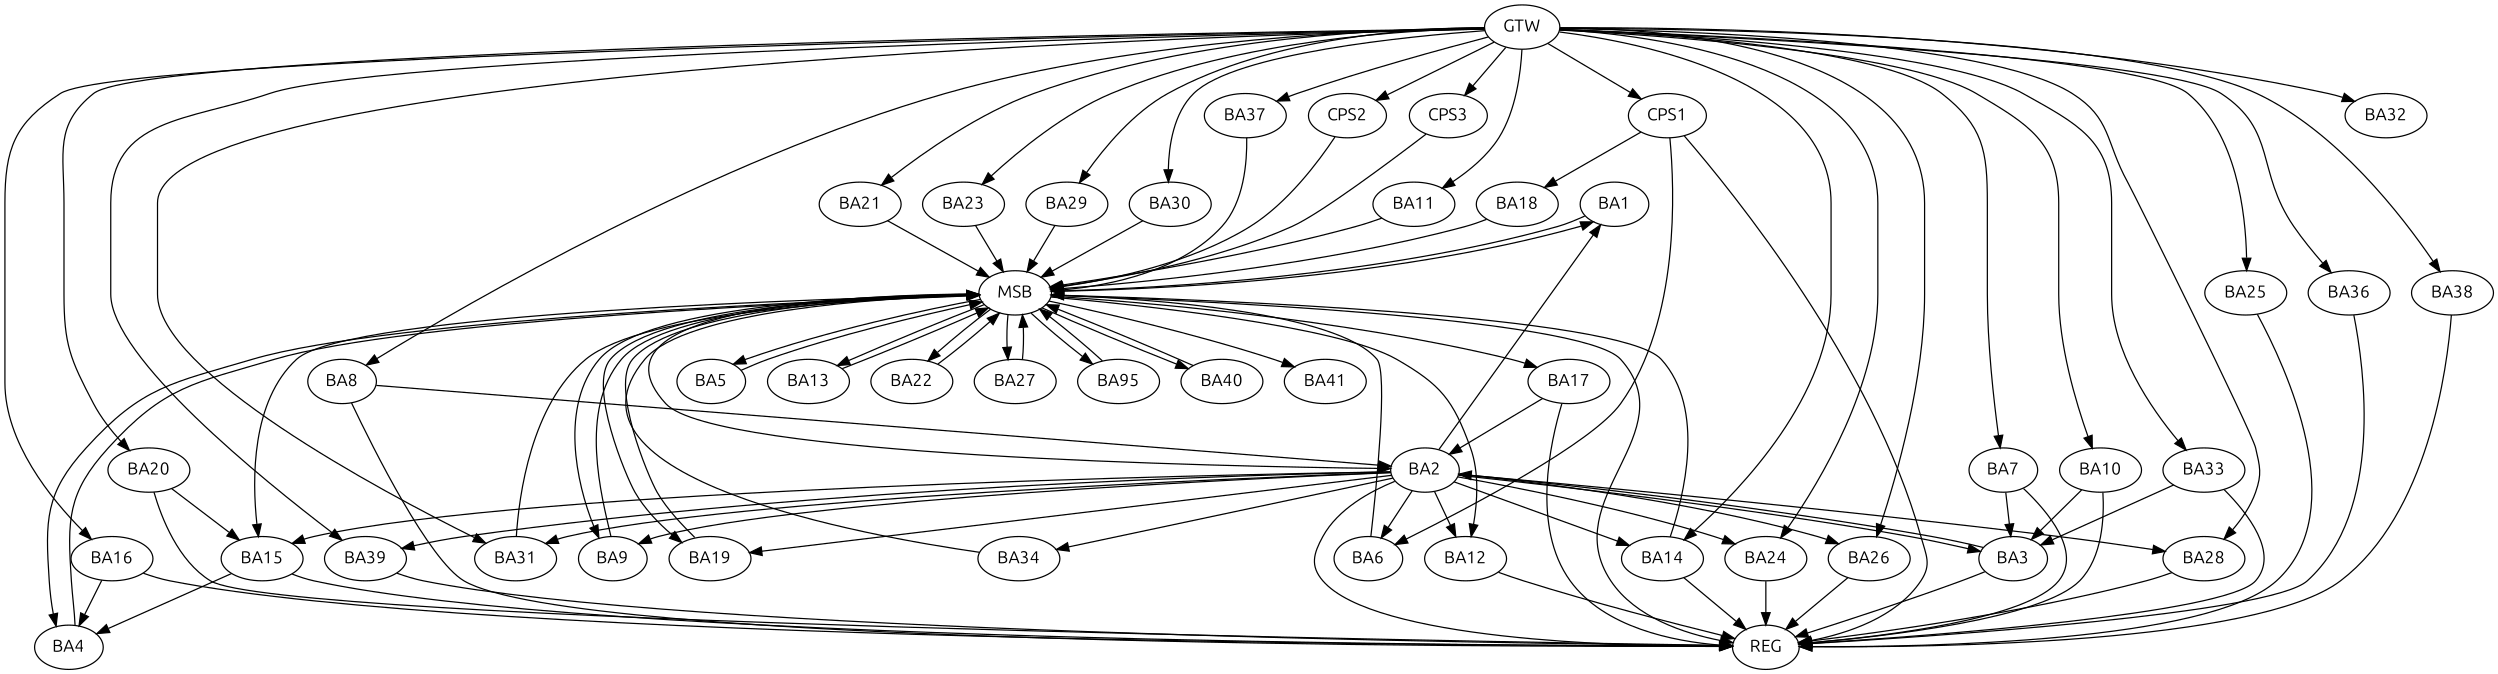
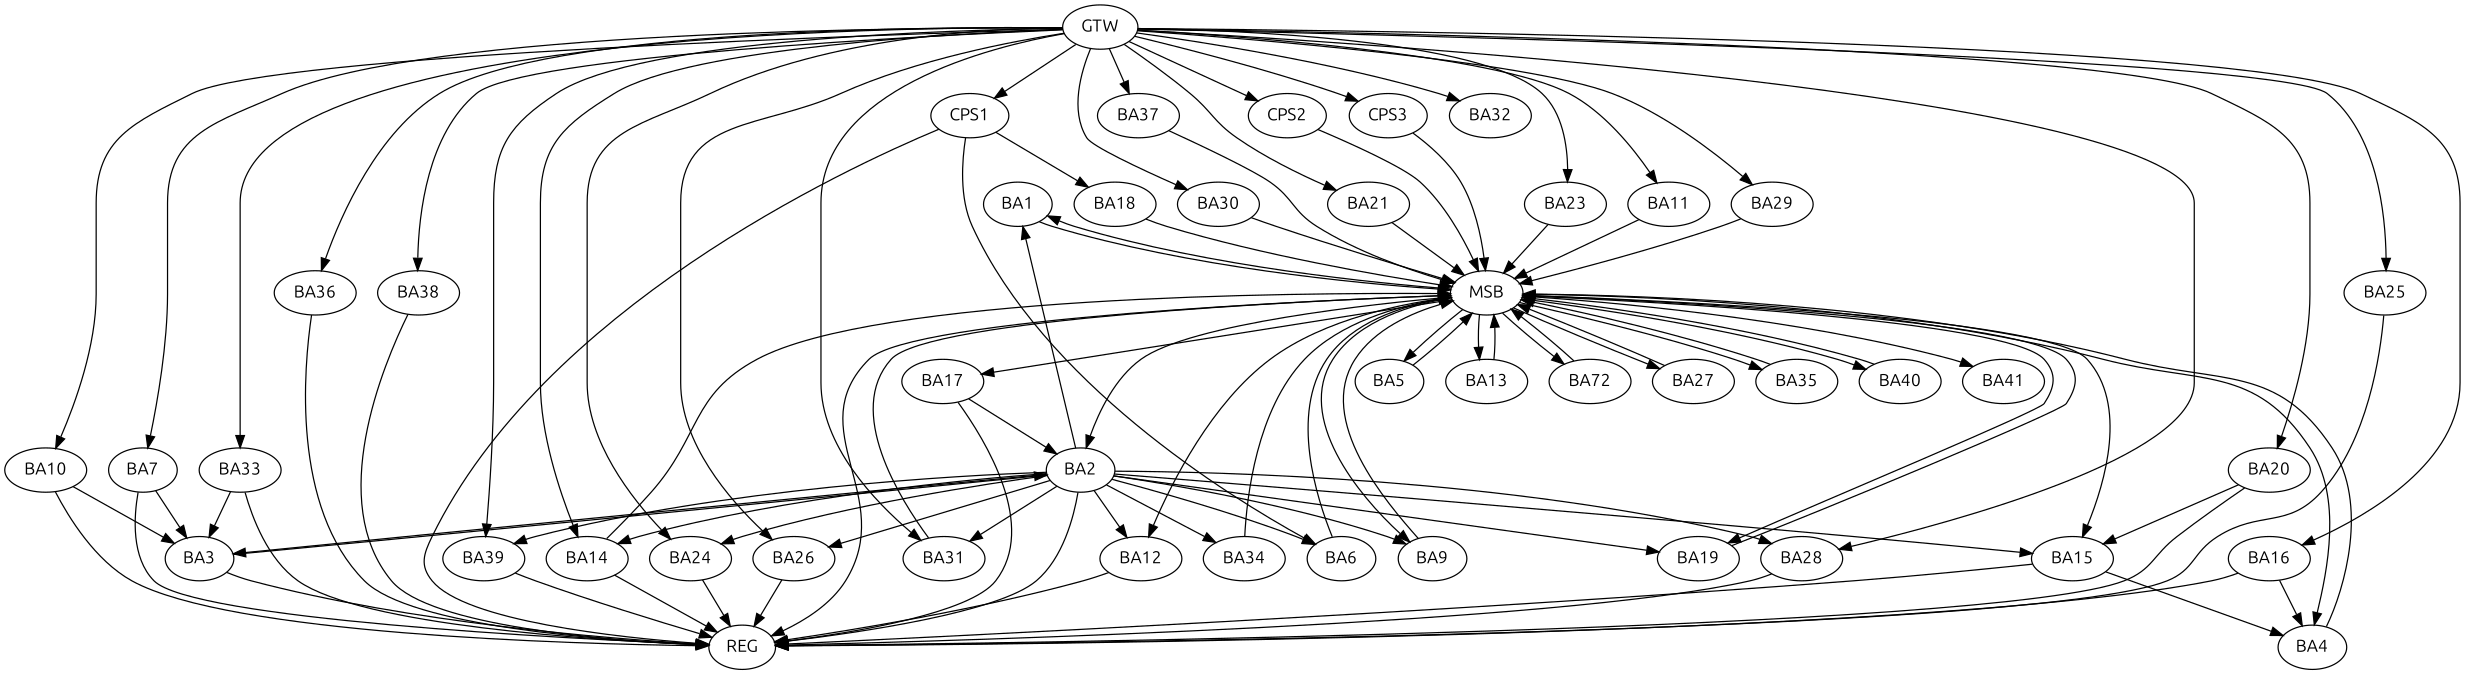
  strict digraph {
    fontname=Ubuntu
    node [fontname=Ubuntu]
    edge [fontname=Ubuntu]
    n1 [label=BA1]
    n2 [label=MSB]
    n3 [label=BA2]
    n4 [label=BA9]
    n5 [label=BA12]
    n6 [label=BA15]
    n7 [label=BA19]
    n8 [label=REG]
    n9 [label=BA4]
    n10 [label=BA5]
    n11 [label=BA13]
    n12 [label=BA17]
-   n13 [label=BA22]
+   n13 [label=BA72]
    n14 [label=BA27]
-   n15 [label=BA95]
+   n15 [label=BA35]
    n16 [label=BA40]
    n17 [label=BA41]
    n18 [label=BA3]
    n19 [label=BA6]
    n20 [label=BA14]
    n21 [label=BA24]
    n22 [label=BA26]
    n23 [label=BA28]
    n24 [label=BA31]
    n25 [label=BA34]
    n26 [label=BA39]
    n27 [label=BA7]
-   n28 [label=BA8]
    n29 [label=BA10]
    n30 [label=BA11]
    n31 [label=BA16]
    n32 [label=BA18]
    n33 [label=BA20]
    n34 [label=BA21]
    n35 [label=BA23]
    n36 [label=BA25]
    n37 [label=BA29]
    n38 [label=BA30]
    n39 [label=BA32]
    n40 [label=BA33]
    n41 [label=BA36]
    n42 [label=BA37]
    n43 [label=BA38]
    n44 [label=CPS1]
    n45 [label=CPS2]
    n46 [label=CPS3]
    n47 [label=GTW]
    n1 -> n2
    n2 -> n1
    n2 -> n3
    n2 -> n4
    n2 -> n5
    n2 -> n6
    n2 -> n7
    n2 -> n8
    n2 -> n9
    n2 -> n10
    n2 -> n11
    n2 -> n12
    n2 -> n13
    n2 -> n14
    n2 -> n15
    n2 -> n16
    n2 -> n17
    n3 -> n1
    n3 -> n4
    n3 -> n5
    n3 -> n6
    n3 -> n7
    n3 -> n8
    n3 -> n18
    n3 -> n19
    n3 -> n20
    n3 -> n21
    n3 -> n22
    n3 -> n23
    n3 -> n24
    n3 -> n25
    n3 -> n26
    n4 -> n2
    n5 -> n8
    n6 -> n8
    n6 -> n9
    n7 -> n2
    n9 -> n2
    n10 -> n2
    n11 -> n2
    n12 -> n3
    n12 -> n8
    n13 -> n2
    n14 -> n2
    n15 -> n2
    n16 -> n2
    n18 -> n3
    n18 -> n8
    n19 -> n2
    n20 -> n2
    n20 -> n8
    n21 -> n8
    n22 -> n8
    n23 -> n8
    n24 -> n2
    n25 -> n2
    n26 -> n8
    n27 -> n8
    n27 -> n18
-   n28 -> n3
-   n28 -> n8
    n29 -> n8
    n29 -> n18
    n30 -> n2
    n31 -> n8
    n31 -> n9
    n32 -> n2
    n33 -> n6
    n33 -> n8
    n34 -> n2
    n35 -> n2
    n36 -> n8
    n37 -> n2
    n38 -> n2
    n40 -> n8
    n40 -> n18
    n41 -> n8
    n42 -> n2
    n43 -> n8
    n44 -> n8
    n44 -> n19
    n44 -> n32
    n45 -> n2
    n46 -> n2
    n47 -> n20
    n47 -> n21
    n47 -> n22
    n47 -> n23
    n47 -> n24
    n47 -> n26
    n47 -> n27
-   n47 -> n28
    n47 -> n29
    n47 -> n30
    n47 -> n31
    n47 -> n33
    n47 -> n34
    n47 -> n35
    n47 -> n36
    n47 -> n37
    n47 -> n38
    n47 -> n39
    n47 -> n40
    n47 -> n41
    n47 -> n42
    n47 -> n43
    n47 -> n44
    n47 -> n45
    n47 -> n46
  }
